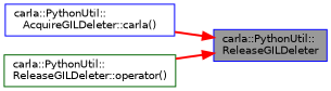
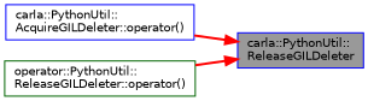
  digraph {
    rankdir=RL
    node [color=blue fillcolor=white fontname=Helvetica fontsize=10 shape=box style=filled]
    edge [color=red dir=back fontname=Helvetica fontsize=10 labelfontname=Helvetica labelfontsize=10 style=bold]
    n1 [fillcolor=grey60 fontcolor=black height=0.2 label="carla::PythonUtil::\lReleaseGILDeleter" width=0.4]
-   n2 [height=0.2 label="carla::PythonUtil::\lAcquireGILDeleter::carla()" width=0.4]
-   n3 [color=darkgreen height=0.2 label="carla::PythonUtil::\lReleaseGILDeleter::operator()" width=0.4]
+   n2 [height=0.2 label="carla::PythonUtil::\lAcquireGILDeleter::operator()" width=0.4]
+   n3 [color=darkgreen height=0.2 label="operator::PythonUtil::\lReleaseGILDeleter::operator()" width=0.4]
    n1 -> n2
    n1 -> n3
  }
